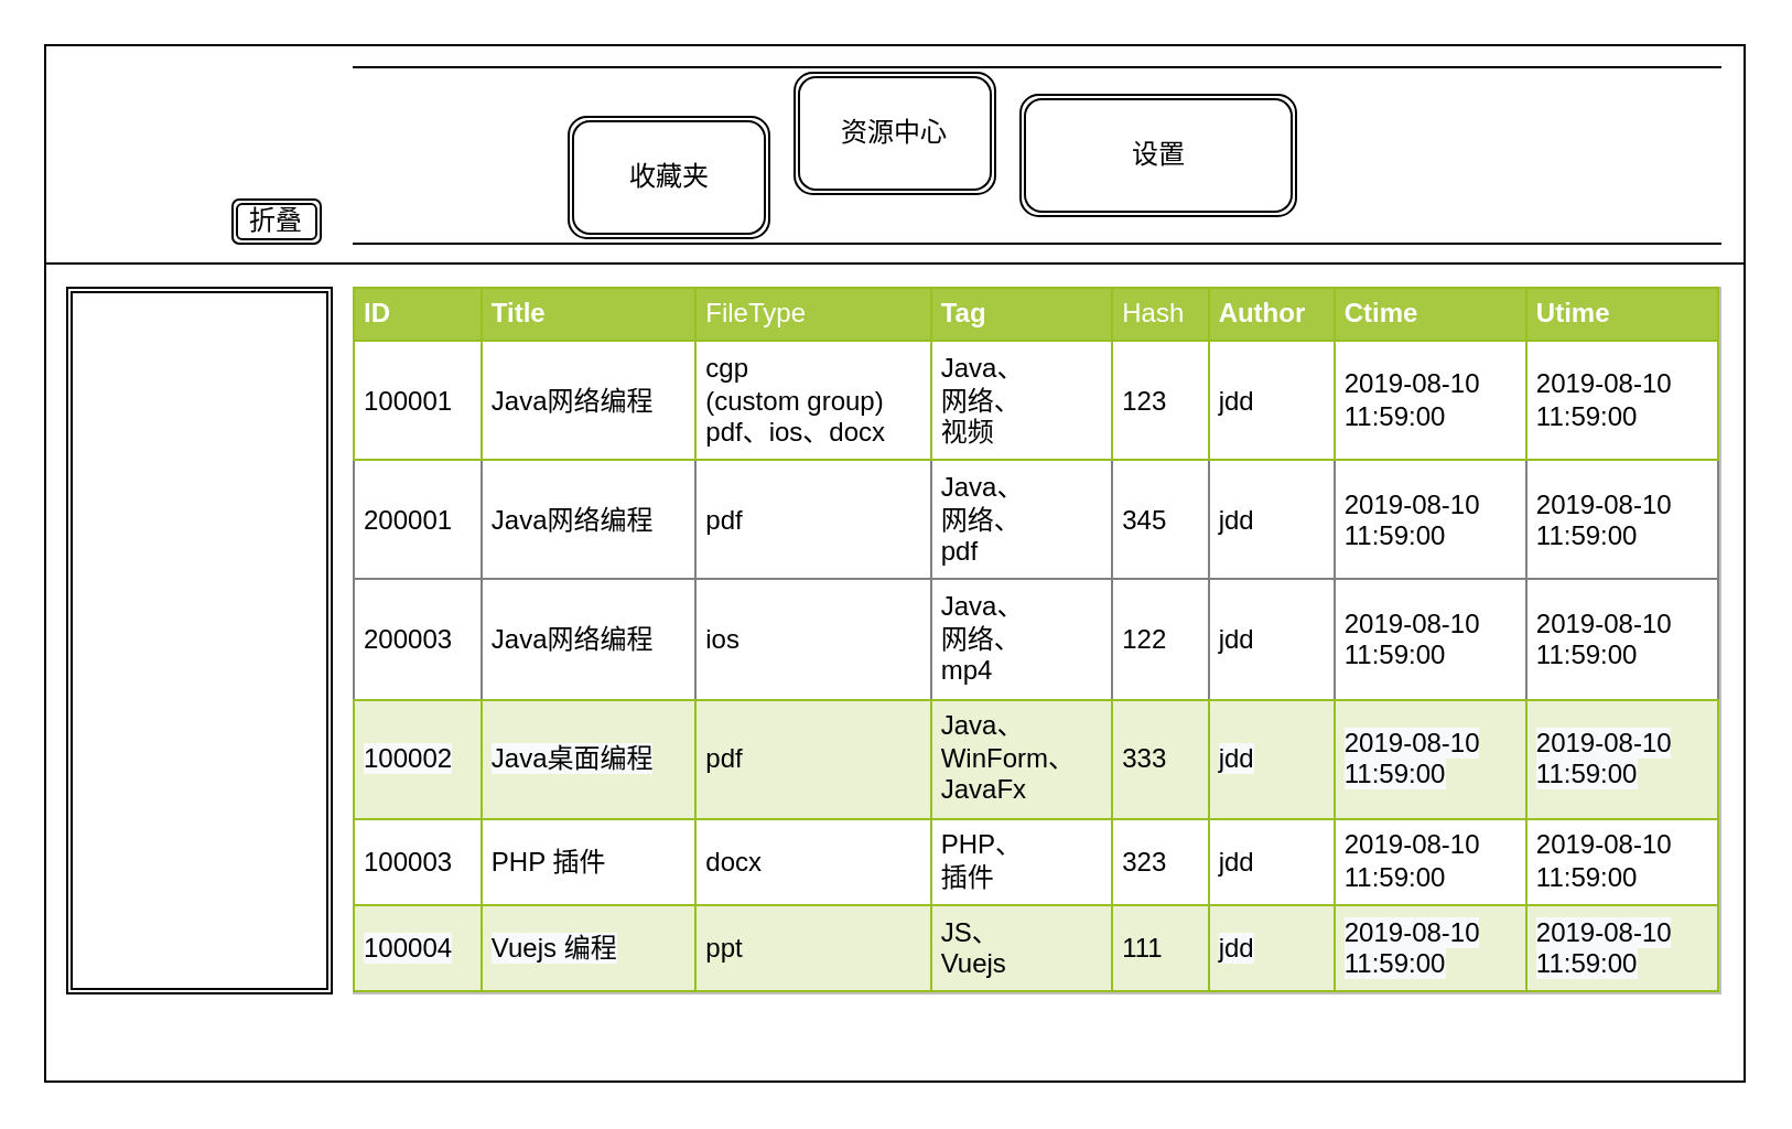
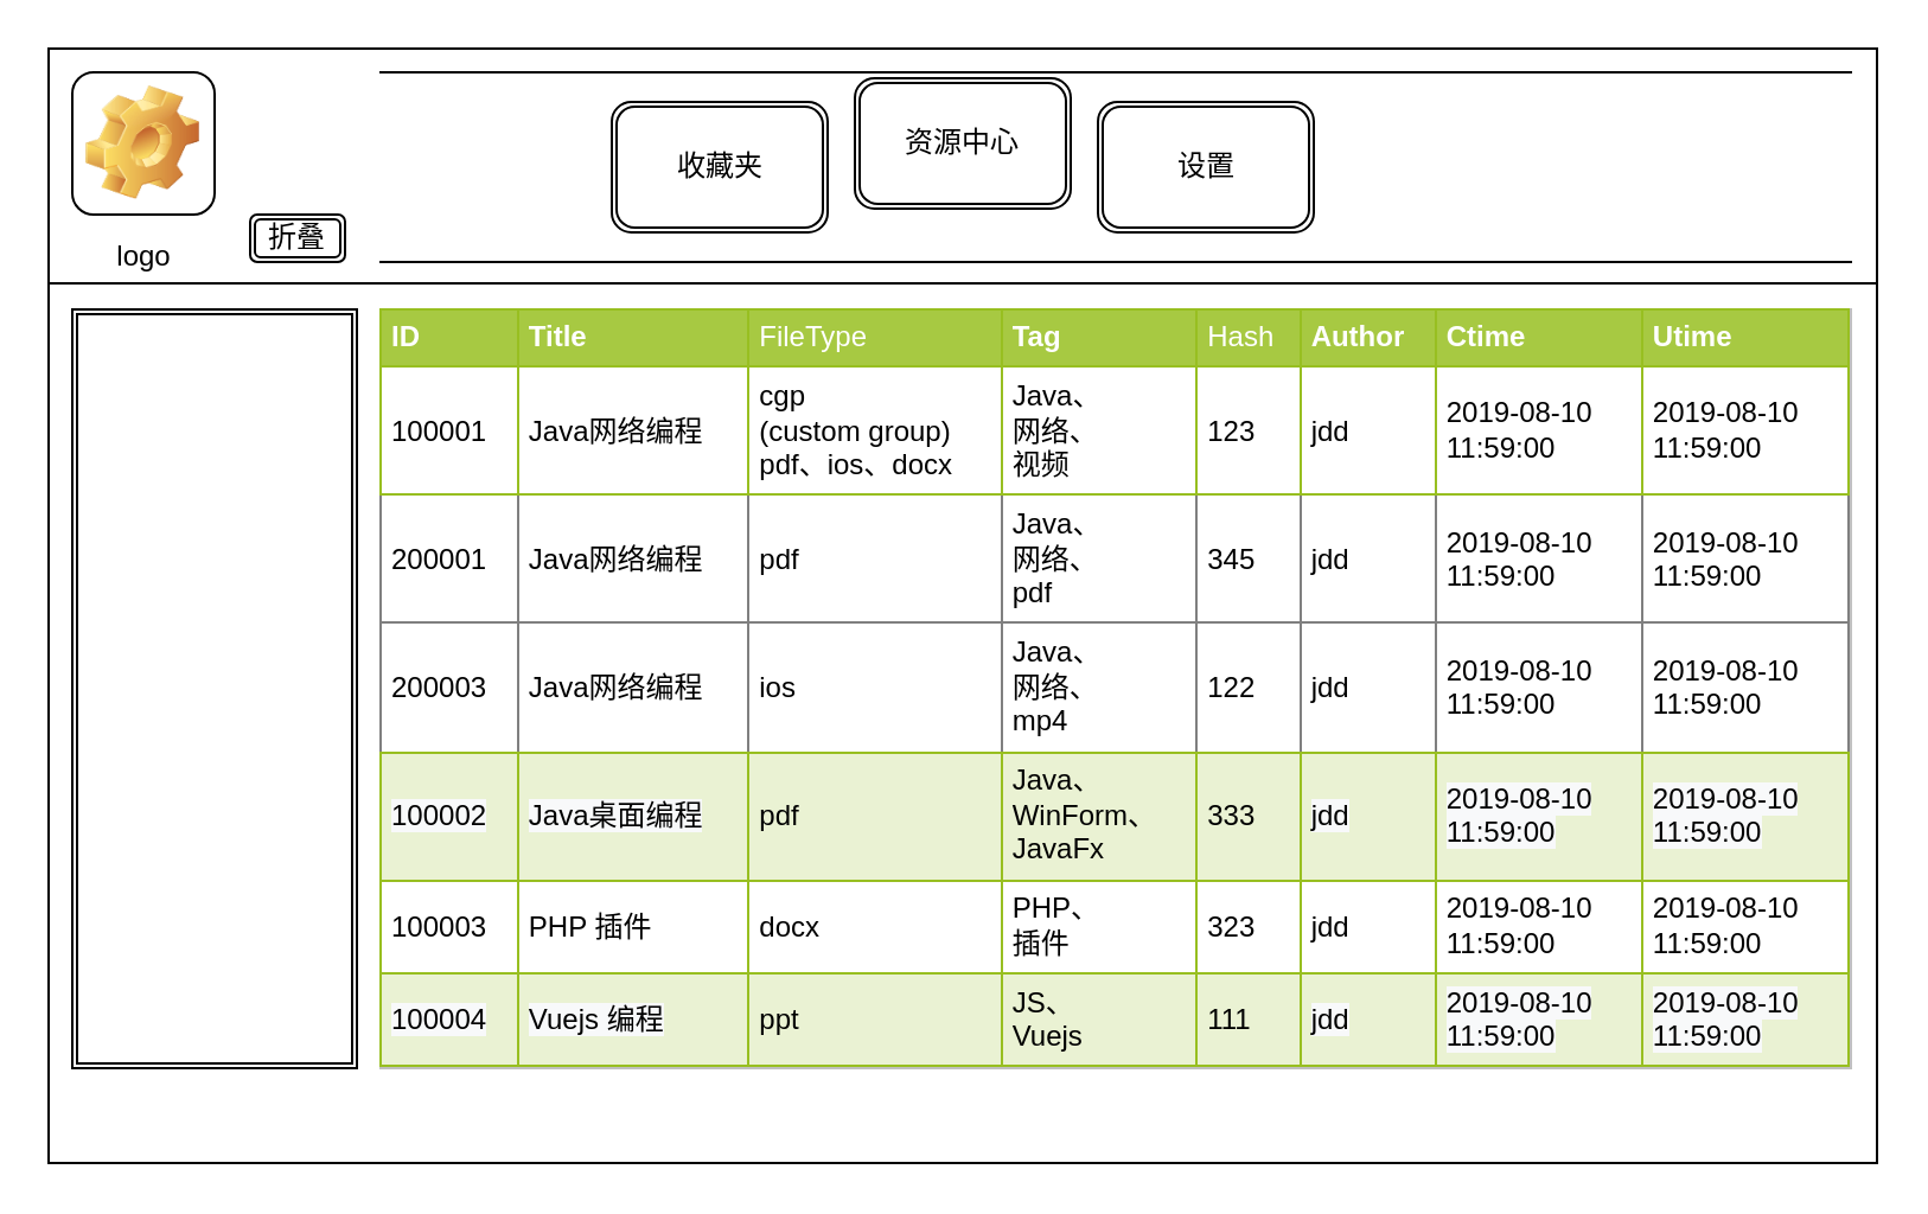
  <mxCell id="0" />
  <mxCell id="1" parent="0" />
  <mxCell id="2" value="" style="swimlane;startSize=99;resizeWidth=0;" parent="1" vertex="1"><mxGeometry x="20" y="20" width="771" height="470" as="geometry"><mxRectangle y="30" width="80" height="23" as="alternateBounds" /></mxGeometry></mxCell>
  <mxCell id="3" value="" style="shape=partialRectangle;whiteSpace=wrap;html=1;left=0;right=0;fillColor=none;" parent="2" vertex="1"><mxGeometry x="140" y="10" width="620" height="80" as="geometry" /></mxCell>
- <mxCell id="4" value="收藏夹" style="shape=ext;double=1;rounded=1;whiteSpace=wrap;html=1;" parent="2" vertex="1"><mxGeometry x="237.5" y="32.5" width="91" height="55" as="geometry" /></mxCell>
+ <mxCell id="4" value="收藏夹" style="shape=ext;double=1;rounded=1;whiteSpace=wrap;html=1;" parent="2" vertex="1"><mxGeometry x="237.5" y="22.5" width="91" height="55" as="geometry" /></mxCell>
  <mxCell id="5" value="资源中心" style="shape=ext;double=1;rounded=1;whiteSpace=wrap;html=1;" parent="2" vertex="1"><mxGeometry x="340" y="12.5" width="91" height="55" as="geometry" /></mxCell>
- <mxCell id="6" value="设置" style="shape=ext;double=1;rounded=1;whiteSpace=wrap;html=1;" parent="2" vertex="1"><mxGeometry x="442.5" y="22.5" width="125" height="55" as="geometry" /></mxCell>
+ <mxCell id="6" value="设置" style="shape=ext;double=1;rounded=1;whiteSpace=wrap;html=1;" parent="2" vertex="1"><mxGeometry x="442.5" y="22.5" width="91" height="55" as="geometry" /></mxCell>
  <mxCell id="7" value="" style="shape=ext;double=1;rounded=0;whiteSpace=wrap;html=1;" parent="2" vertex="1"><mxGeometry x="10" y="110" width="120" height="320" as="geometry" /></mxCell>
  <mxCell id="8" value="&lt;table border=&quot;1&quot; width=&quot;100%&quot; cellpadding=&quot;4&quot; style=&quot;width: 100% ; height: 100% ; border-collapse: collapse&quot;&gt;&lt;tbody&gt;&lt;tr style=&quot;background-color: #a7c942 ; color: #ffffff ; border: 1px solid #98bf21&quot;&gt;&lt;th align=&quot;left&quot;&gt;ID&lt;/th&gt;&lt;td&gt;&lt;span style=&quot;font-weight: 700&quot;&gt;Title&lt;/span&gt;&lt;br&gt;&lt;/td&gt;&lt;td&gt;FileType&lt;/td&gt;&lt;td&gt;&lt;span style=&quot;font-weight: 700&quot;&gt;Tag&lt;/span&gt;&lt;br&gt;&lt;/td&gt;&lt;td&gt;Hash&lt;/td&gt;&lt;td&gt;&lt;span style=&quot;font-weight: 700&quot;&gt;Author&lt;/span&gt;&lt;br&gt;&lt;/td&gt;&lt;td&gt;&lt;span style=&quot;font-weight: 700&quot;&gt;Ctime&lt;/span&gt;&lt;br&gt;&lt;/td&gt;&lt;th align=&quot;left&quot;&gt;Utime&lt;br&gt;&lt;/th&gt;&lt;/tr&gt;&lt;tr style=&quot;border: 1px solid #98bf21&quot;&gt;&lt;td&gt;100001&lt;/td&gt;&lt;td&gt;Java网络编程&lt;/td&gt;&lt;td&gt;cgp&lt;br&gt;(custom group)&lt;br&gt;pdf、ios、docx&lt;br&gt;&lt;/td&gt;&lt;td&gt;Java、&lt;br&gt;网络、&lt;br&gt;视频&lt;br&gt;&lt;/td&gt;&lt;td&gt;123&lt;/td&gt;&lt;td&gt;jdd&lt;br&gt;&lt;/td&gt;&lt;td&gt;2019-08-10 &lt;br&gt;11:59:00&lt;br&gt;&lt;/td&gt;&lt;td&gt;2019-08-10 &lt;br&gt;11:59:00&lt;/td&gt;&lt;/tr&gt;&lt;tr&gt;&lt;td&gt;200001&lt;br&gt;&lt;/td&gt;&lt;td&gt;Java网络编程&lt;/td&gt;&lt;td&gt;pdf&lt;/td&gt;&lt;td&gt;Java、&lt;br&gt;网络、&lt;br&gt;pdf&lt;/td&gt;&lt;td&gt;345&lt;/td&gt;&lt;td&gt;jdd&lt;/td&gt;&lt;td&gt;2019-08-10&amp;nbsp;&lt;br&gt;11:59:00&lt;br&gt;&lt;/td&gt;&lt;td&gt;2019-08-10&amp;nbsp;&lt;br&gt;11:59:00&lt;br&gt;&lt;/td&gt;&lt;/tr&gt;&lt;tr&gt;&lt;td&gt;200003&lt;br&gt;&lt;/td&gt;&lt;td&gt;Java网络编程&lt;br&gt;&lt;/td&gt;&lt;td&gt;ios&lt;/td&gt;&lt;td&gt;Java、&lt;br&gt;网络、&lt;br&gt;mp4&lt;/td&gt;&lt;td&gt;122&lt;/td&gt;&lt;td&gt;jdd&lt;/td&gt;&lt;td&gt;2019-08-10&amp;nbsp;&lt;br&gt;11:59:00&lt;br&gt;&lt;/td&gt;&lt;td&gt;2019-08-10&amp;nbsp;&lt;br&gt;11:59:00&lt;br&gt;&lt;/td&gt;&lt;/tr&gt;&lt;tr style=&quot;background-color: #eaf2d3 ; border: 1px solid #98bf21&quot;&gt;&lt;td&gt;&lt;span style=&quot;background-color: rgb(248 , 249 , 250)&quot;&gt;100002&lt;/span&gt;&lt;/td&gt;&lt;td&gt;&lt;span style=&quot;background-color: rgb(248 , 249 , 250)&quot;&gt;Java桌面编程&lt;/span&gt;&lt;br&gt;&lt;/td&gt;&lt;td&gt;pdf&lt;/td&gt;&lt;td&gt;Java、&lt;br&gt;WinForm、&lt;br&gt;JavaFx&lt;/td&gt;&lt;td&gt;333&lt;/td&gt;&lt;td&gt;&lt;span style=&quot;background-color: rgb(248 , 249 , 250)&quot;&gt;jdd&lt;/span&gt;&lt;br&gt;&lt;/td&gt;&lt;td&gt;&lt;span style=&quot;background-color: rgb(248 , 249 , 250)&quot;&gt;2019-08-10 &lt;br&gt;11:59:00&lt;/span&gt;&lt;br&gt;&lt;/td&gt;&lt;td&gt;&lt;span style=&quot;background-color: rgb(248 , 249 , 250)&quot;&gt;2019-08-10 &lt;br&gt;11:59:00&lt;/span&gt;&lt;br&gt;&lt;/td&gt;&lt;/tr&gt;&lt;tr style=&quot;border: 1px solid #98bf21&quot;&gt;&lt;td&gt;100003&lt;/td&gt;&lt;td&gt;PHP 插件&lt;/td&gt;&lt;td&gt;docx&lt;/td&gt;&lt;td&gt;PHP、&lt;br&gt;插件&lt;/td&gt;&lt;td&gt;323&lt;/td&gt;&lt;td&gt;jdd&lt;br&gt;&lt;/td&gt;&lt;td&gt;2019-08-10 &lt;br&gt;11:59:00&lt;br&gt;&lt;/td&gt;&lt;td&gt;2019-08-10 &lt;br&gt;11:59:00&lt;br&gt;&lt;/td&gt;&lt;/tr&gt;&lt;tr style=&quot;background-color: #eaf2d3 ; border: 1px solid #98bf21&quot;&gt;&lt;td&gt;&lt;span style=&quot;background-color: rgb(248 , 249 , 250)&quot;&gt;100004&lt;/span&gt;&lt;br&gt;&lt;/td&gt;&lt;td&gt;&lt;span style=&quot;background-color: rgb(248 , 249 , 250)&quot;&gt;Vuejs 编程&lt;/span&gt;&lt;/td&gt;&lt;td&gt;ppt&lt;/td&gt;&lt;td&gt;JS、&lt;br&gt;Vuejs&lt;br&gt;&lt;/td&gt;&lt;td&gt;111&lt;/td&gt;&lt;td&gt;&lt;span style=&quot;background-color: rgb(248 , 249 , 250)&quot;&gt;jdd&lt;/span&gt;&lt;br&gt;&lt;/td&gt;&lt;td&gt;&lt;span style=&quot;background-color: rgb(248 , 249 , 250)&quot;&gt;2019-08-10 &lt;br&gt;11:59:00&lt;/span&gt;&lt;br&gt;&lt;/td&gt;&lt;td&gt;&lt;span style=&quot;background-color: rgb(248 , 249 , 250)&quot;&gt;2019-08-10 &lt;br&gt;11:59:00&lt;/span&gt;&lt;br&gt;&lt;/td&gt;&lt;/tr&gt;&lt;/tbody&gt;&lt;/table&gt;" style="text;html=1;strokeColor=#c0c0c0;fillColor=#ffffff;overflow=fill;rounded=0;labelBackgroundColor=none;imageAspect=1;" parent="2" vertex="1"><mxGeometry x="140" y="110" width="620" height="320" as="geometry" /></mxCell>
+ <mxCell id="9" value="logo" style="icon;html=1;image=img/clipart/Gear_128x128.png" parent="1" vertex="1"><mxGeometry x="30" y="30" width="60" height="60" as="geometry" /></mxCell>
  <mxCell id="10" value="折叠" style="shape=ext;double=1;rounded=1;whiteSpace=wrap;html=1;" parent="1" vertex="1"><mxGeometry x="105" y="90" width="40" height="20" as="geometry" /></mxCell>
